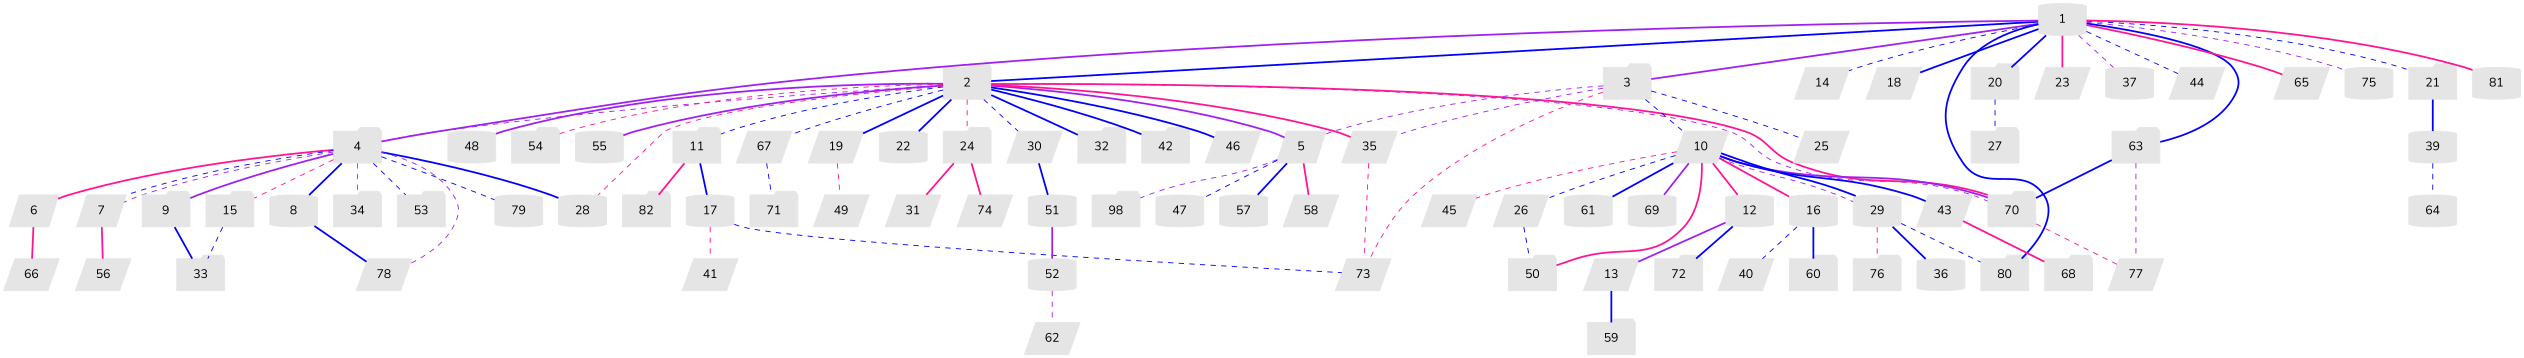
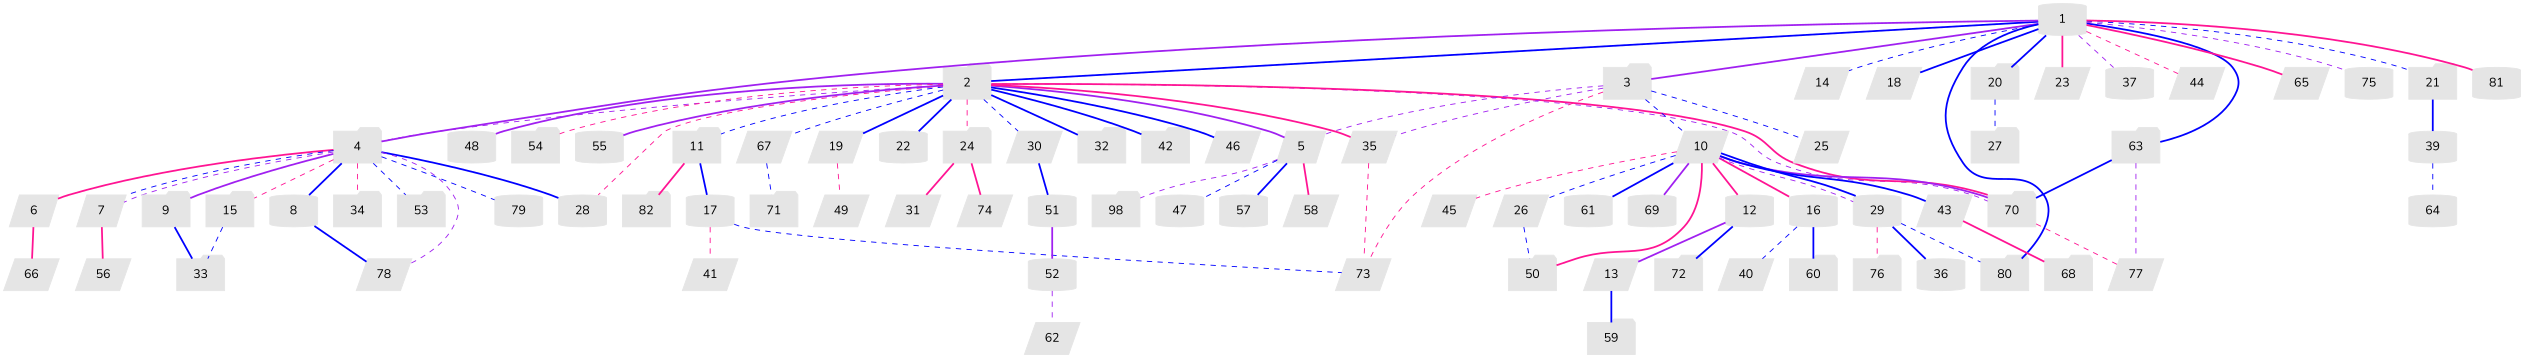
  graph {
    fontname=Nunito
    node [color=gray90 fontname=Nunito shape=parallelogram style=filled]
    edge [color=blue fontname=Nunito style=bold]
    1 [shape=cylinder]
    2 [shape=folder]
    3 [shape=folder]
    4 [shape=folder]
    14
    18
    20 [shape=folder]
    21 [shape=folder]
    23
    37 [shape=cylinder]
    44
    63 [shape=folder]
    65
    75 [shape=cylinder]
    80 [shape=folder]
    81 [shape=cylinder]
    5
    11 [shape=folder]
    19
    22 [shape=cylinder]
    24 [shape=folder]
    28 [shape=cylinder]
    30
    32 [shape=folder]
    35
    42 [shape=folder]
    46
    48 [shape=cylinder]
    54 [shape=folder]
    55 [shape=cylinder]
    67
    70 [shape=folder]
    10
    25
    73
    6
    7
    8 [shape=cylinder]
    9 [shape=folder]
    15 [shape=folder]
    34 [shape=folder]
    53 [shape=folder]
    78
    79 [shape=cylinder]
    27 [shape=folder]
    39 [shape=cylinder]
    77
    n48 [label=98 shape=folder]
    47 [shape=cylinder]
    57 [shape=cylinder]
    58
    17 [shape=cylinder]
    82 [shape=folder]
    49
    31
    74
    51 [shape=cylinder]
    71 [shape=folder]
    12 [shape=cylinder]
    16 [shape=cylinder]
    26
    29 [shape=cylinder]
    43
    45
    50 [shape=folder]
    61 [shape=cylinder]
    69 [shape=cylinder]
    66
    56
    33 [shape=folder]
    13
    72 [shape=folder]
    40
    60 [shape=folder]
    36 [shape=cylinder]
    76 [shape=folder]
    68 [shape=folder]
    41
    59 [shape=folder]
    64 [shape=cylinder]
    52 [shape=cylinder]
    62
    1 -- 2
    1 -- 3 [color=purple]
    1 -- 4 [color=purple]
    1 -- 14 [style=dashed]
    1 -- 18
    1 -- 20
    1 -- 21 [style=dashed]
    1 -- 23 [color=deeppink]
    1 -- 37 [color=purple style=dashed]
-   1 -- 44 [style=dashed]
+   1 -- 44 [color=deeppink style=dashed]
    1 -- 63
    1 -- 65 [color=deeppink]
    1 -- 75 [color=purple style=dashed]
    1 -- 80
    1 -- 81 [color=deeppink]
    2 -- 4 [color=purple style=dashed]
    2 -- 5 [color=purple]
    2 -- 11 [style=dashed]
    2 -- 19
    2 -- 22
    2 -- 24 [color=deeppink style=dashed]
    2 -- 28 [color=deeppink style=dashed]
    2 -- 30 [style=dashed]
    2 -- 32
    2 -- 35 [color=deeppink]
    2 -- 42
    2 -- 46
    2 -- 48 [color=purple]
    2 -- 54 [color=deeppink style=dashed]
    2 -- 55 [color=purple]
    2 -- 67 [style=dashed]
    2 -- 70 [color=purple style=dashed]
    2 -- 70 [color=deeppink]
    3 -- 5 [color=purple style=dashed]
    3 -- 35 [color=purple style=dashed]
    3 -- 10 [style=dashed]
    3 -- 25 [style=dashed]
    3 -- 73 [color=deeppink style=dashed]
    4 -- 28
    4 -- 6 [color=deeppink]
    4 -- 7 [style=dashed]
    4 -- 7 [color=purple style=dashed]
    4 -- 8
    4 -- 9 [color=purple]
    4 -- 15 [color=deeppink style=dashed]
    4 -- 34 [color=deeppink style=dashed]
    4 -- 53 [style=dashed]
    4 -- 78 [color=purple style=dashed]
    4 -- 79 [style=dashed]
    20 -- 27 [style=dashed]
    21 -- 39
    63 -- 70
    63 -- 77 [color=purple style=dashed]
    5 -- n48 [color=purple style=dashed]
    5 -- 47 [style=dashed]
    5 -- 57
    5 -- 58 [color=deeppink]
    11 -- 17
    11 -- 82 [color=deeppink]
    19 -- 49 [color=deeppink style=dashed]
    24 -- 31 [color=deeppink]
    24 -- 74 [color=deeppink]
    30 -- 51
    35 -- 73 [color=deeppink style=dashed]
    67 -- 71 [style=dashed]
    70 -- 77 [color=deeppink style=dashed]
    10 -- 70 [color=purple]
    10 -- 12 [color=deeppink]
    10 -- 16 [color=deeppink]
    10 -- 26 [style=dashed]
    10 -- 29 [color=purple style=dashed]
    10 -- 29
    10 -- 43
    10 -- 45 [color=deeppink style=dashed]
    10 -- 50 [color=deeppink]
    10 -- 61
    10 -- 69 [color=purple]
    6 -- 66 [color=deeppink]
    7 -- 56 [color=deeppink]
    8 -- 78
    9 -- 33
    15 -- 33 [style=dashed]
    39 -- 64 [style=dashed]
    17 -- 73 [style=dashed]
    17 -- 41 [color=deeppink style=dashed]
    51 -- 52 [color=purple]
    12 -- 13 [color=purple]
    12 -- 72
    16 -- 40 [style=dashed]
    16 -- 60
    26 -- 50 [style=dashed]
    29 -- 80 [style=dashed]
    29 -- 36
    29 -- 76 [color=deeppink style=dashed]
    43 -- 68 [color=deeppink]
    13 -- 59
    52 -- 62 [color=purple style=dashed]
  }
